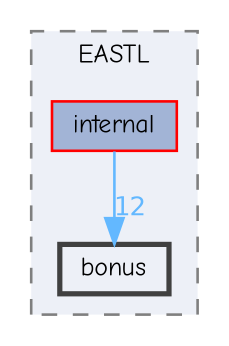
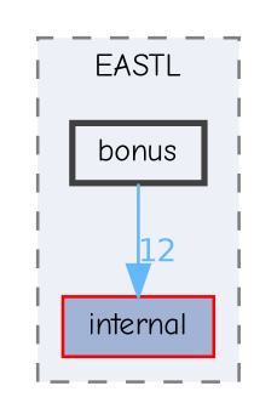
  digraph {
    compound=true
    fontname="Comic Neue"
    node [fontname="Comic Neue" fontsize=10 shape=box]
    n1 [color=red fillcolor="#a2b4d6" height=0.2 label=internal style=filled width=0.4]
    n2 [color=grey25 fillcolor="#edf0f7" height=0.2 label=bonus style="filled,bold" width=0.4]
    subgraph cluster_1 {
      bgcolor="#edf0f7"
      fontsize=10
      label=EASTL
      pencolor=grey50
      style="filled,dashed"
      n1
      n2
    }
-   n1 -> n2 [color=steelblue1 fontcolor=steelblue1 fontname="Comic Neue" fontsize=10 headlabel=12 labeldistance=1.5 labelfontname=Helvetica labelfontsize=10]
+   n2 -> n1 [color=steelblue1 fontcolor=steelblue1 fontname="Comic Neue" fontsize=10 headlabel=12 labeldistance=1.5 labelfontname=Helvetica labelfontsize=10]
  }
